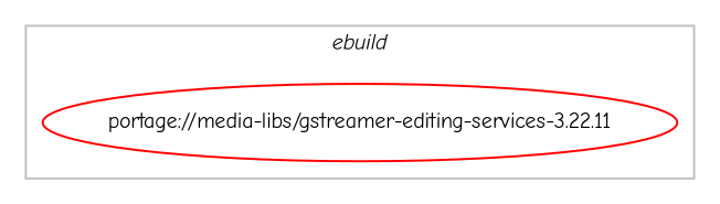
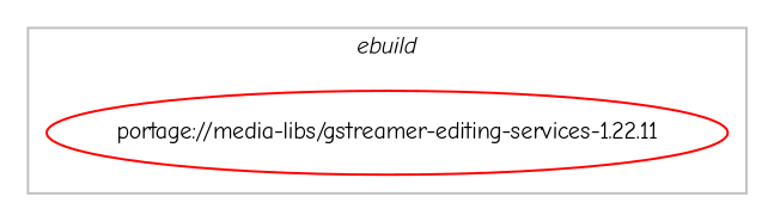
  digraph {
    compound=true
    concentrate=true
    fontname="Comic Neue"
    fontsize=10
    newrank=true
    rankdir=LR
    ranksep=1.5
-   n1 [color=red fontname="Comic Neue" fontsize=10 label="portage://media-libs/gstreamer-editing-services-3.22.11" width=4]
+   n1 [color=red fontname="Comic Neue" fontsize=10 label="portage://media-libs/gstreamer-editing-services-1.22.11" width=4]
    subgraph cluster_1 {
      color=gray
      label=<<i>ebuild</i>>
      n1
    }
    subgraph cluster_2 {
      color=gray
      label=<<i>dependencies</i>>
      subgraph cluster_3 {
        color=gray
        fillcolor="#eeeeee"
        label=<<i>compile</i>>
        style=filled
      }
      subgraph cluster_4 {
        color=gray
        fillcolor="#eeeeee"
        label=<<i>compile and run</i>>
        style=filled
      }
      subgraph cluster_5 {
        color=gray
        fillcolor="#eeeeee"
        label=<<i>run</i>>
        style=filled
      }
    }
    subgraph cluster_6 {
      color=gray
      label=<<i>candidates</i>>
      rank=same
    }
  }
